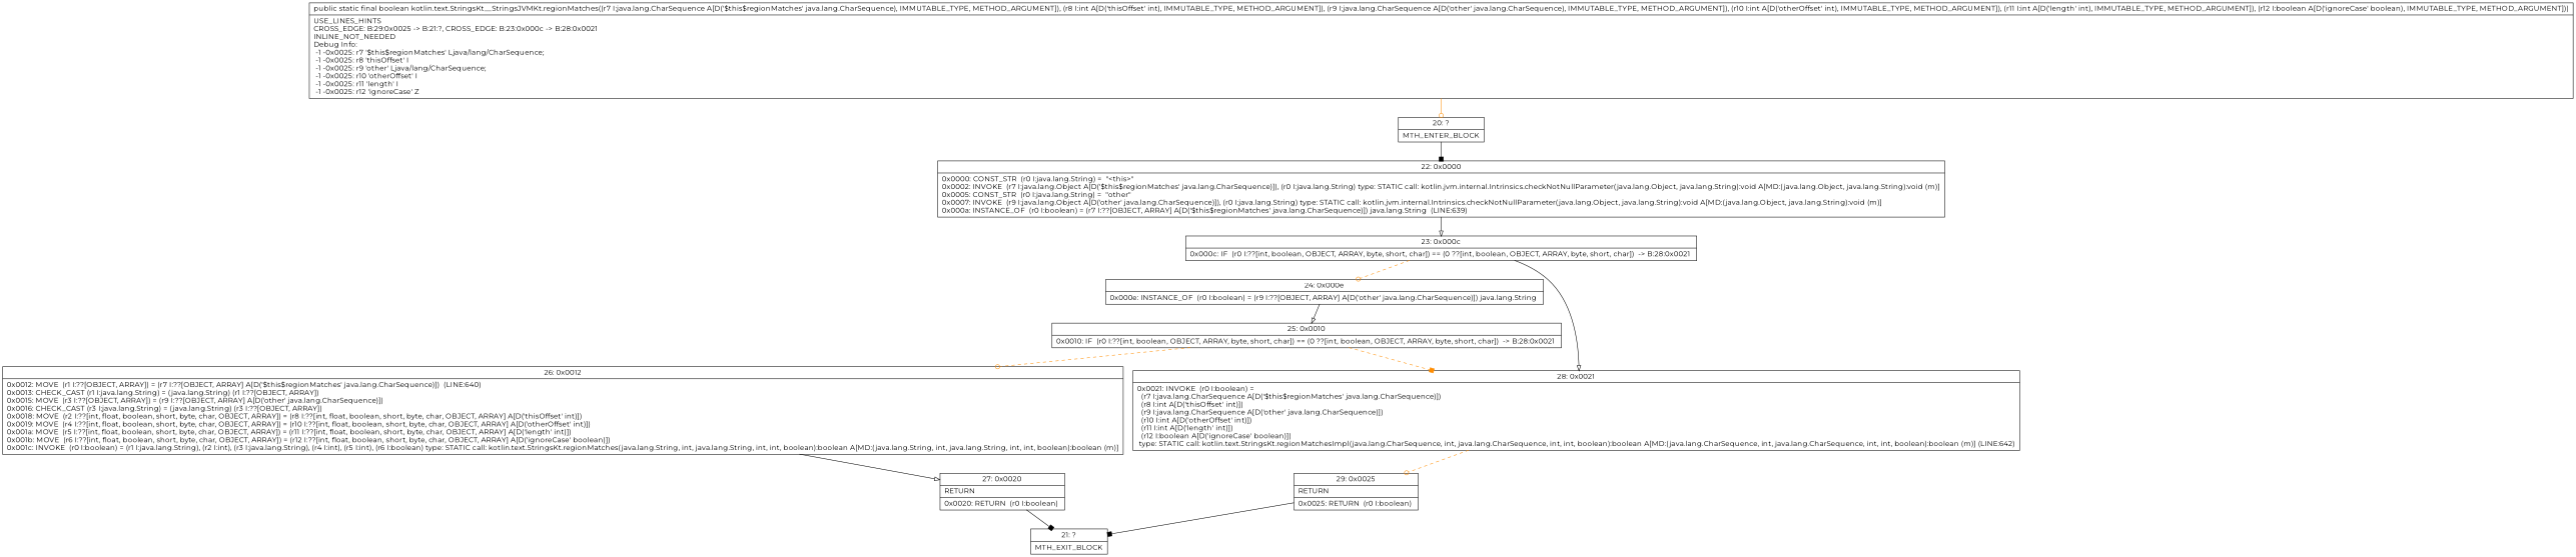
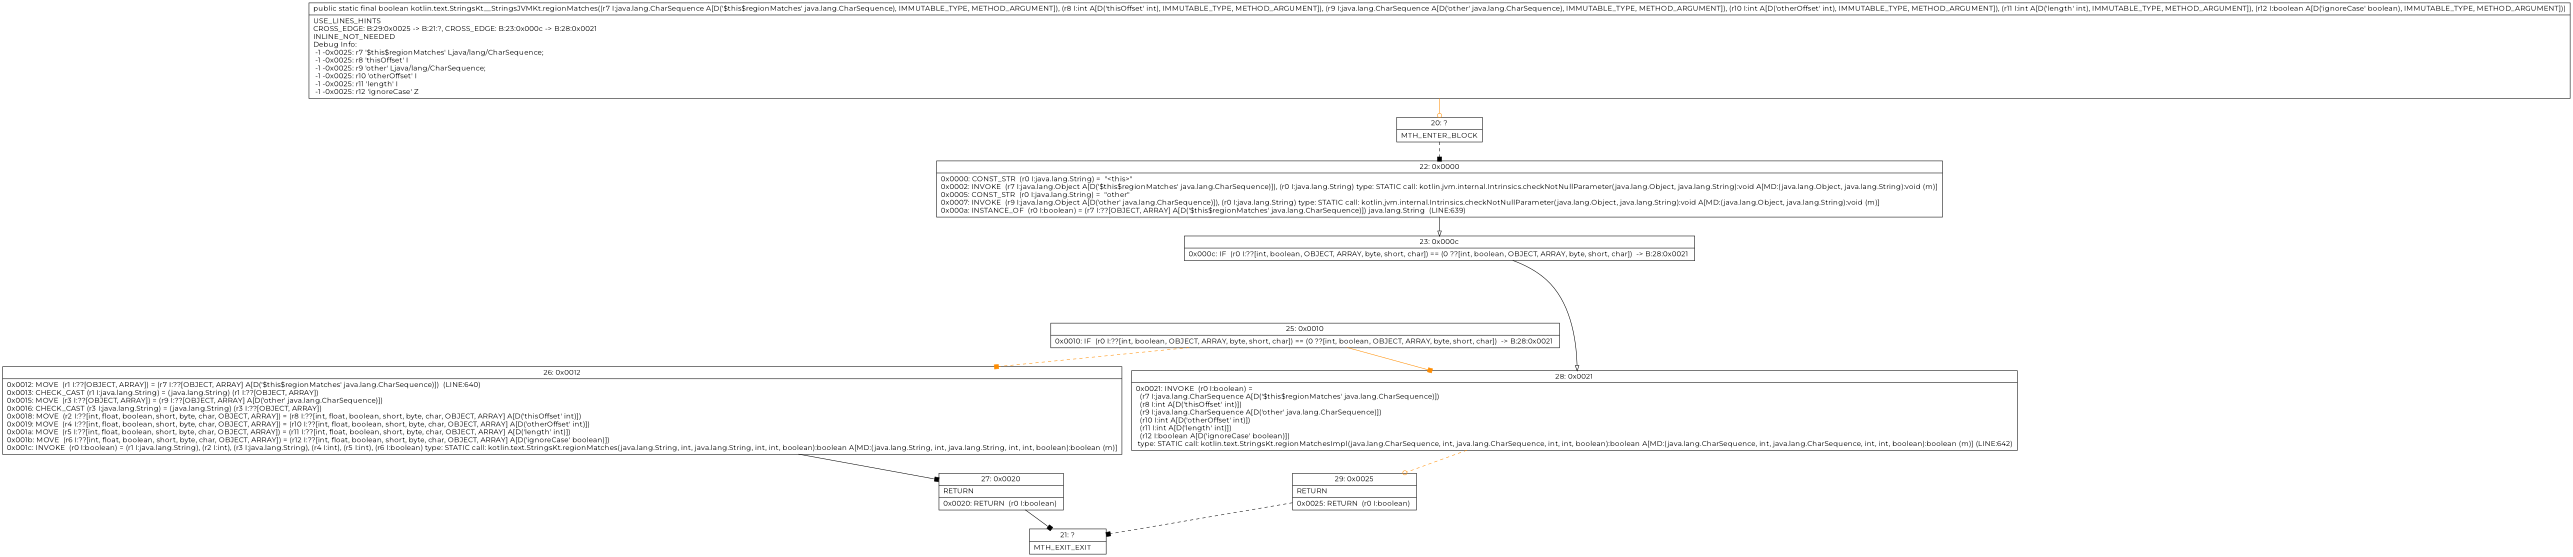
  digraph {
    fontname=Montserrat
    node [fontname=Montserrat shape=record]
    edge [arrowhead=box color=black fontname=Montserrat]
    n1 [label="{20\:\ ?|MTH_ENTER_BLOCK\l}"]
    n2 [label="{22\:\ 0x0000|0x0000: CONST_STR  (r0 I:java.lang.String) =  \"\<this\>\" \l0x0002: INVOKE  (r7 I:java.lang.Object A[D('$this$regionMatches' java.lang.CharSequence)]), (r0 I:java.lang.String) type: STATIC call: kotlin.jvm.internal.Intrinsics.checkNotNullParameter(java.lang.Object, java.lang.String):void A[MD:(java.lang.Object, java.lang.String):void (m)]\l0x0005: CONST_STR  (r0 I:java.lang.String) =  \"other\" \l0x0007: INVOKE  (r9 I:java.lang.Object A[D('other' java.lang.CharSequence)]), (r0 I:java.lang.String) type: STATIC call: kotlin.jvm.internal.Intrinsics.checkNotNullParameter(java.lang.Object, java.lang.String):void A[MD:(java.lang.Object, java.lang.String):void (m)]\l0x000a: INSTANCE_OF  (r0 I:boolean) = (r7 I:??[OBJECT, ARRAY] A[D('$this$regionMatches' java.lang.CharSequence)]) java.lang.String  (LINE:639)\l}"]
    n3 [label="{23\:\ 0x000c|0x000c: IF  (r0 I:??[int, boolean, OBJECT, ARRAY, byte, short, char]) == (0 ??[int, boolean, OBJECT, ARRAY, byte, short, char])  \-\> B:28:0x0021 \l}"]
-   n4 [label="{24\:\ 0x000e|0x000e: INSTANCE_OF  (r0 I:boolean) = (r9 I:??[OBJECT, ARRAY] A[D('other' java.lang.CharSequence)]) java.lang.String \l}"]
    n5 [label="{28\:\ 0x0021|0x0021: INVOKE  (r0 I:boolean) = \l  (r7 I:java.lang.CharSequence A[D('$this$regionMatches' java.lang.CharSequence)])\l  (r8 I:int A[D('thisOffset' int)])\l  (r9 I:java.lang.CharSequence A[D('other' java.lang.CharSequence)])\l  (r10 I:int A[D('otherOffset' int)])\l  (r11 I:int A[D('length' int)])\l  (r12 I:boolean A[D('ignoreCase' boolean)])\l type: STATIC call: kotlin.text.StringsKt.regionMatchesImpl(java.lang.CharSequence, int, java.lang.CharSequence, int, int, boolean):boolean A[MD:(java.lang.CharSequence, int, java.lang.CharSequence, int, int, boolean):boolean (m)] (LINE:642)\l}"]
    n6 [label="{25\:\ 0x0010|0x0010: IF  (r0 I:??[int, boolean, OBJECT, ARRAY, byte, short, char]) == (0 ??[int, boolean, OBJECT, ARRAY, byte, short, char])  \-\> B:28:0x0021 \l}"]
    n7 [label="{29\:\ 0x0025|RETURN\l|0x0025: RETURN  (r0 I:boolean) \l}"]
    n8 [label="{26\:\ 0x0012|0x0012: MOVE  (r1 I:??[OBJECT, ARRAY]) = (r7 I:??[OBJECT, ARRAY] A[D('$this$regionMatches' java.lang.CharSequence)])  (LINE:640)\l0x0013: CHECK_CAST (r1 I:java.lang.String) = (java.lang.String) (r1 I:??[OBJECT, ARRAY]) \l0x0015: MOVE  (r3 I:??[OBJECT, ARRAY]) = (r9 I:??[OBJECT, ARRAY] A[D('other' java.lang.CharSequence)]) \l0x0016: CHECK_CAST (r3 I:java.lang.String) = (java.lang.String) (r3 I:??[OBJECT, ARRAY]) \l0x0018: MOVE  (r2 I:??[int, float, boolean, short, byte, char, OBJECT, ARRAY]) = (r8 I:??[int, float, boolean, short, byte, char, OBJECT, ARRAY] A[D('thisOffset' int)]) \l0x0019: MOVE  (r4 I:??[int, float, boolean, short, byte, char, OBJECT, ARRAY]) = (r10 I:??[int, float, boolean, short, byte, char, OBJECT, ARRAY] A[D('otherOffset' int)]) \l0x001a: MOVE  (r5 I:??[int, float, boolean, short, byte, char, OBJECT, ARRAY]) = (r11 I:??[int, float, boolean, short, byte, char, OBJECT, ARRAY] A[D('length' int)]) \l0x001b: MOVE  (r6 I:??[int, float, boolean, short, byte, char, OBJECT, ARRAY]) = (r12 I:??[int, float, boolean, short, byte, char, OBJECT, ARRAY] A[D('ignoreCase' boolean)]) \l0x001c: INVOKE  (r0 I:boolean) = (r1 I:java.lang.String), (r2 I:int), (r3 I:java.lang.String), (r4 I:int), (r5 I:int), (r6 I:boolean) type: STATIC call: kotlin.text.StringsKt.regionMatches(java.lang.String, int, java.lang.String, int, int, boolean):boolean A[MD:(java.lang.String, int, java.lang.String, int, int, boolean):boolean (m)]\l}"]
    n9 [label="{27\:\ 0x0020|RETURN\l|0x0020: RETURN  (r0 I:boolean) \l}"]
-   n10 [label="{21\:\ ?|MTH_EXIT_BLOCK\l}"]
+   n10 [label="{21\:\ ?|MTH_EXIT_EXIT\l}"]
    n11 [label="{public static final boolean kotlin.text.StringsKt__StringsJVMKt.regionMatches((r7 I:java.lang.CharSequence A[D('$this$regionMatches' java.lang.CharSequence), IMMUTABLE_TYPE, METHOD_ARGUMENT]), (r8 I:int A[D('thisOffset' int), IMMUTABLE_TYPE, METHOD_ARGUMENT]), (r9 I:java.lang.CharSequence A[D('other' java.lang.CharSequence), IMMUTABLE_TYPE, METHOD_ARGUMENT]), (r10 I:int A[D('otherOffset' int), IMMUTABLE_TYPE, METHOD_ARGUMENT]), (r11 I:int A[D('length' int), IMMUTABLE_TYPE, METHOD_ARGUMENT]), (r12 I:boolean A[D('ignoreCase' boolean), IMMUTABLE_TYPE, METHOD_ARGUMENT]))  | USE_LINES_HINTS\lCROSS_EDGE: B:29:0x0025 \-\> B:21:?, CROSS_EDGE: B:23:0x000c \-\> B:28:0x0021\lINLINE_NOT_NEEDED\lDebug Info:\l  \-1 \-0x0025: r7 '$this$regionMatches' Ljava\/lang\/CharSequence;\l  \-1 \-0x0025: r8 'thisOffset' I\l  \-1 \-0x0025: r9 'other' Ljava\/lang\/CharSequence;\l  \-1 \-0x0025: r10 'otherOffset' I\l  \-1 \-0x0025: r11 'length' I\l  \-1 \-0x0025: r12 'ignoreCase' Z\l}"]
-   n1 -> n2
+   n1 -> n2 [style=dashed]
    n2 -> n3 [arrowhead=onormal]
-   n3 -> n4 [arrowhead=odot color=darkorange style=dashed]
    n3 -> n5 [arrowhead=onormal]
-   n4 -> n6 [arrowhead=onormal]
    n5 -> n7 [arrowhead=odot color=darkorange style=dashed]
-   n6 -> n5 [color=darkorange style=dashed]
-   n6 -> n8 [arrowhead=odot color=darkorange style=dashed]
-   n7 -> n10
-   n8 -> n9 [arrowhead=onormal]
+   n6 -> n5 [color=darkorange]
+   n6 -> n8 [color=darkorange style=dashed]
+   n7 -> n10 [style=dashed]
+   n8 -> n9
    n9 -> n10
    n11 -> n1 [arrowhead=odot color=darkorange]
  }
